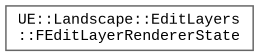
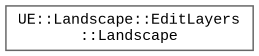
  digraph {
    rankdir=LR
    fontname="Liberation Mono"
-   n1 [color=grey40 fillcolor=white fontname="Liberation Mono" fontsize=10 height=0.2 label="UE::Landscape::EditLayers\l::FEditLayerRendererState" shape=box style=filled width=0.4]
+   n1 [color=grey40 fillcolor=white fontname="Liberation Mono" fontsize=10 height=0.2 label="UE::Landscape::EditLayers\l::Landscape" shape=box style=filled width=0.4]
  }
